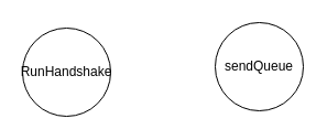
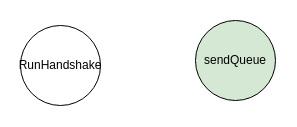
  <mxCell id="0" />
  <mxCell id="1" parent="0" />
  <mxCell id="2" value="RunHandshake" style="ellipse;whiteSpace=wrap;html=1;aspect=fixed;" vertex="1" parent="1"><mxGeometry x="20" y="25" width="80" height="80" as="geometry" /></mxCell>
- <mxCell id="3" value="sendQueue" style="ellipse;whiteSpace=wrap;html=1;aspect=fixed;" vertex="1" parent="1"><mxGeometry x="195" y="20" width="80" height="80" as="geometry" /></mxCell>
+ <mxCell id="3" value="sendQueue" style="ellipse;whiteSpace=wrap;html=1;aspect=fixed;fillColor=#d5e8d4;" vertex="1" parent="1"><mxGeometry x="195" y="20" width="80" height="80" as="geometry" /></mxCell>
